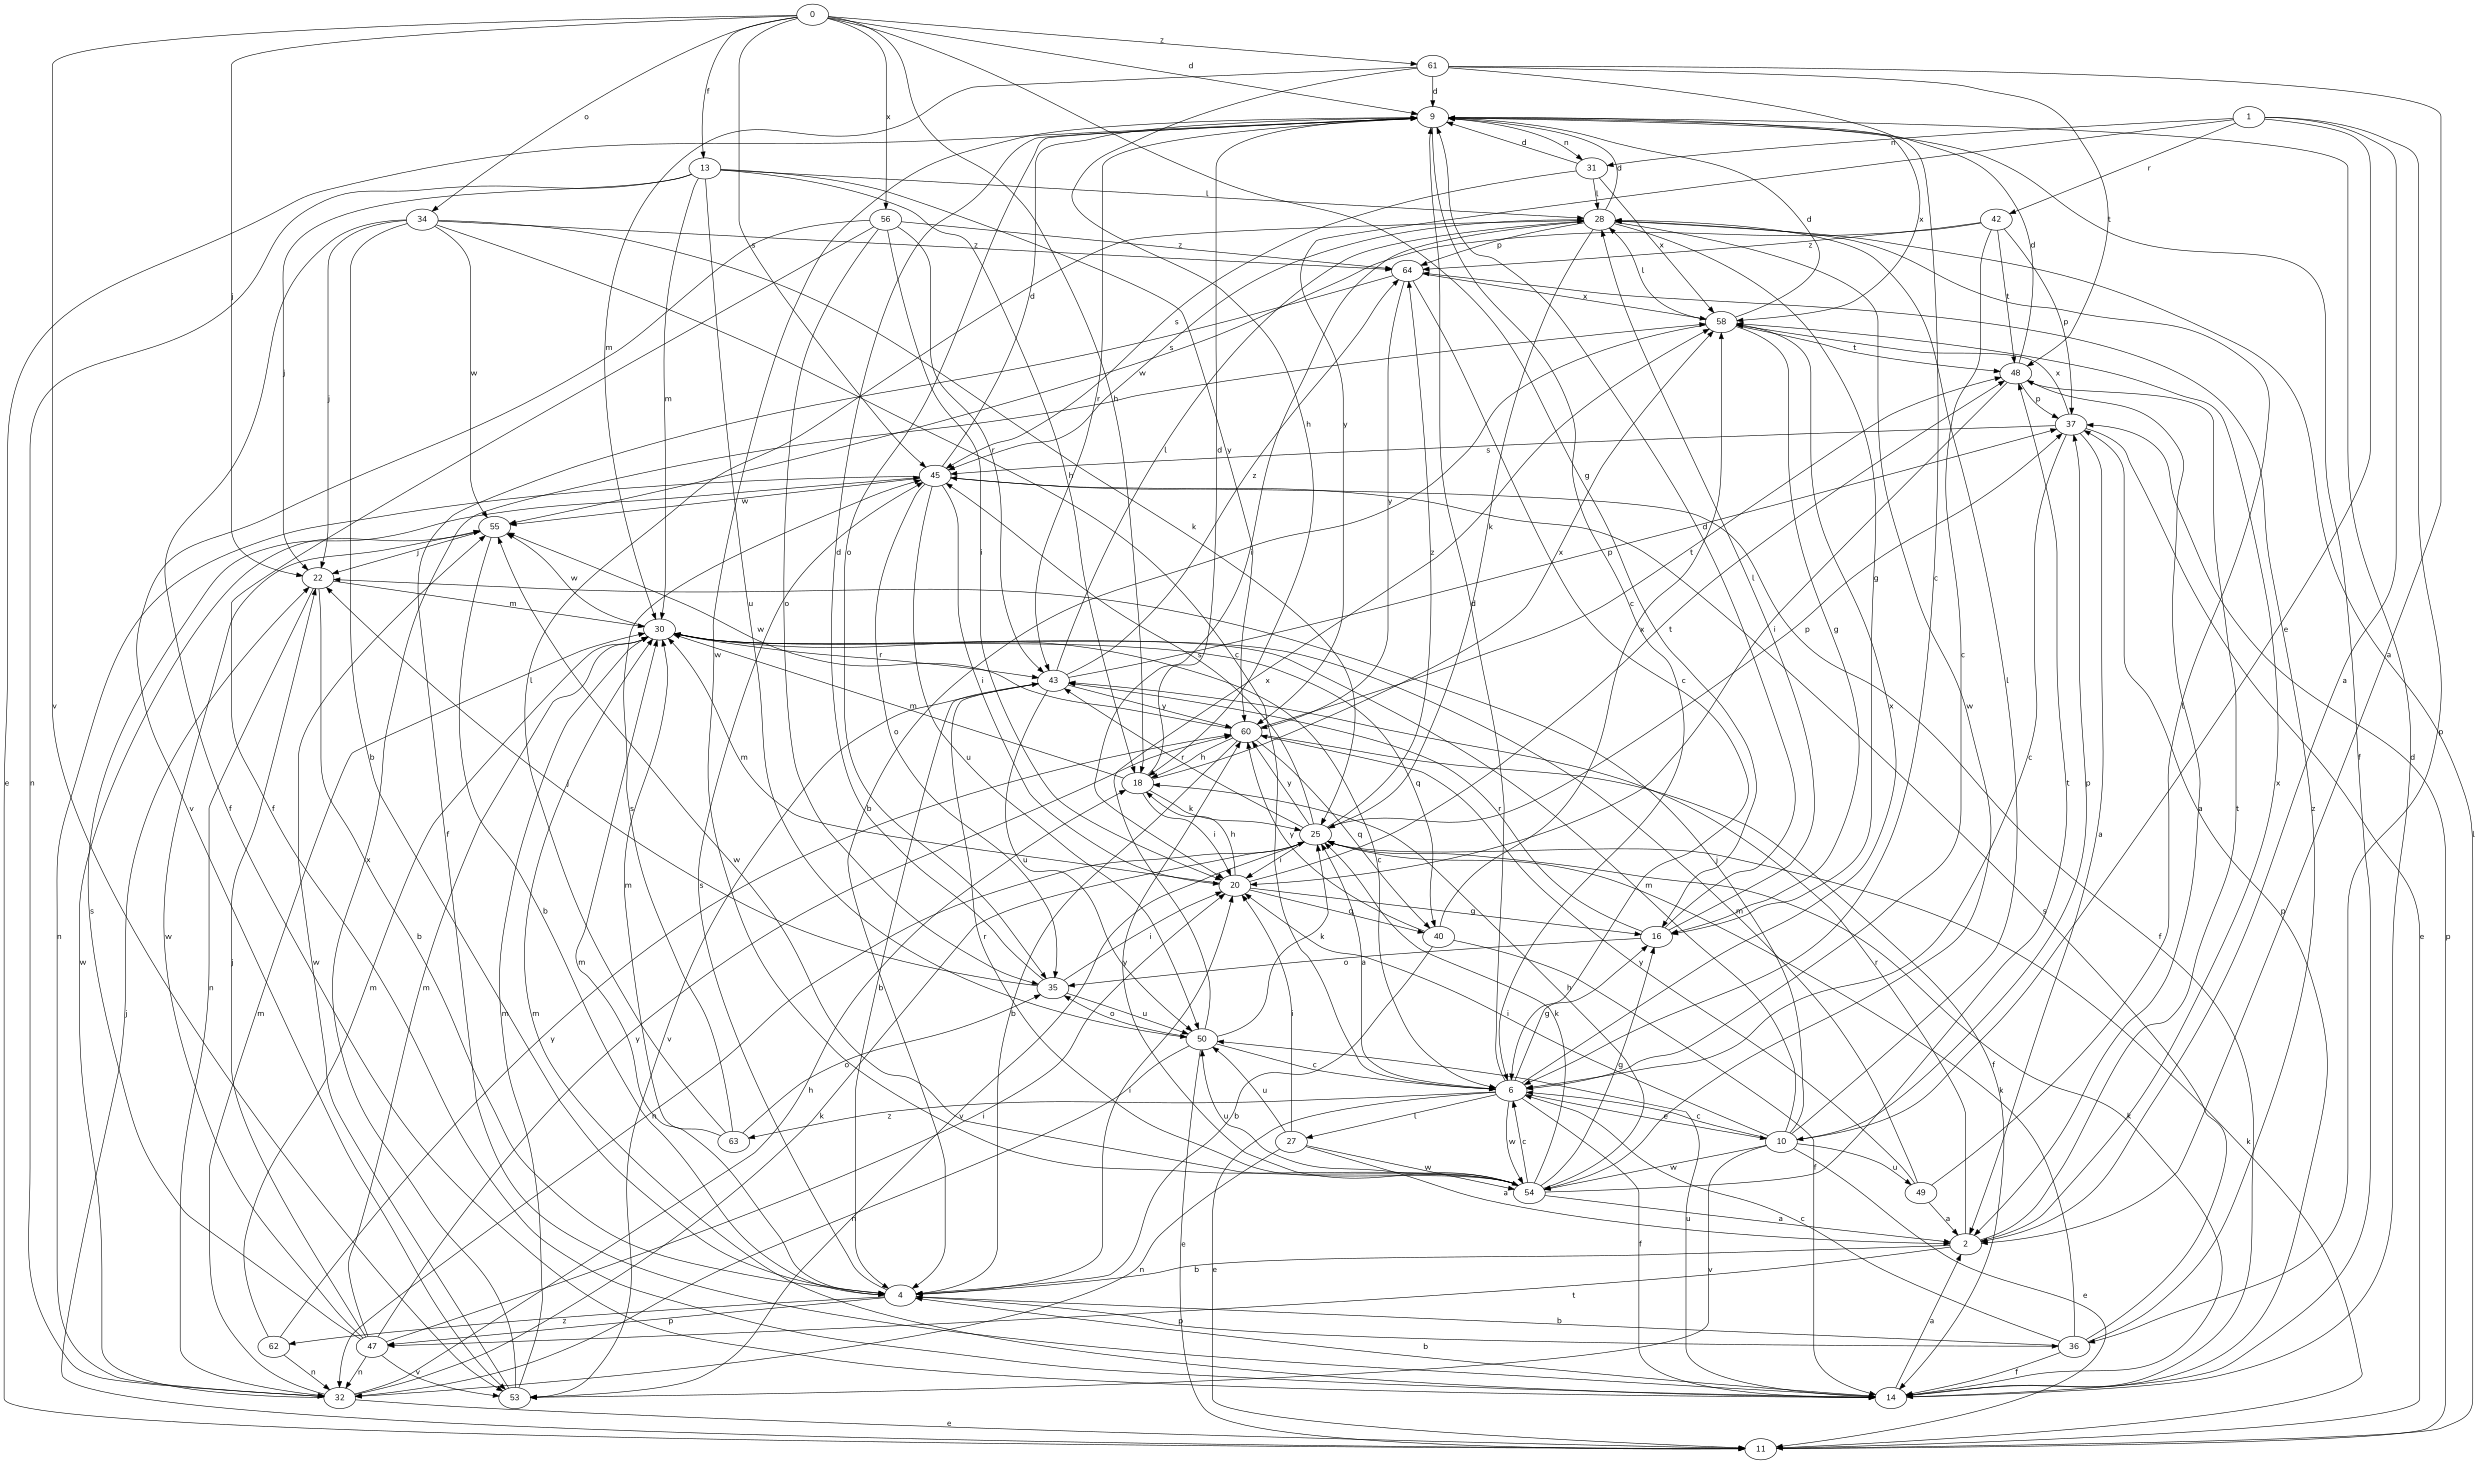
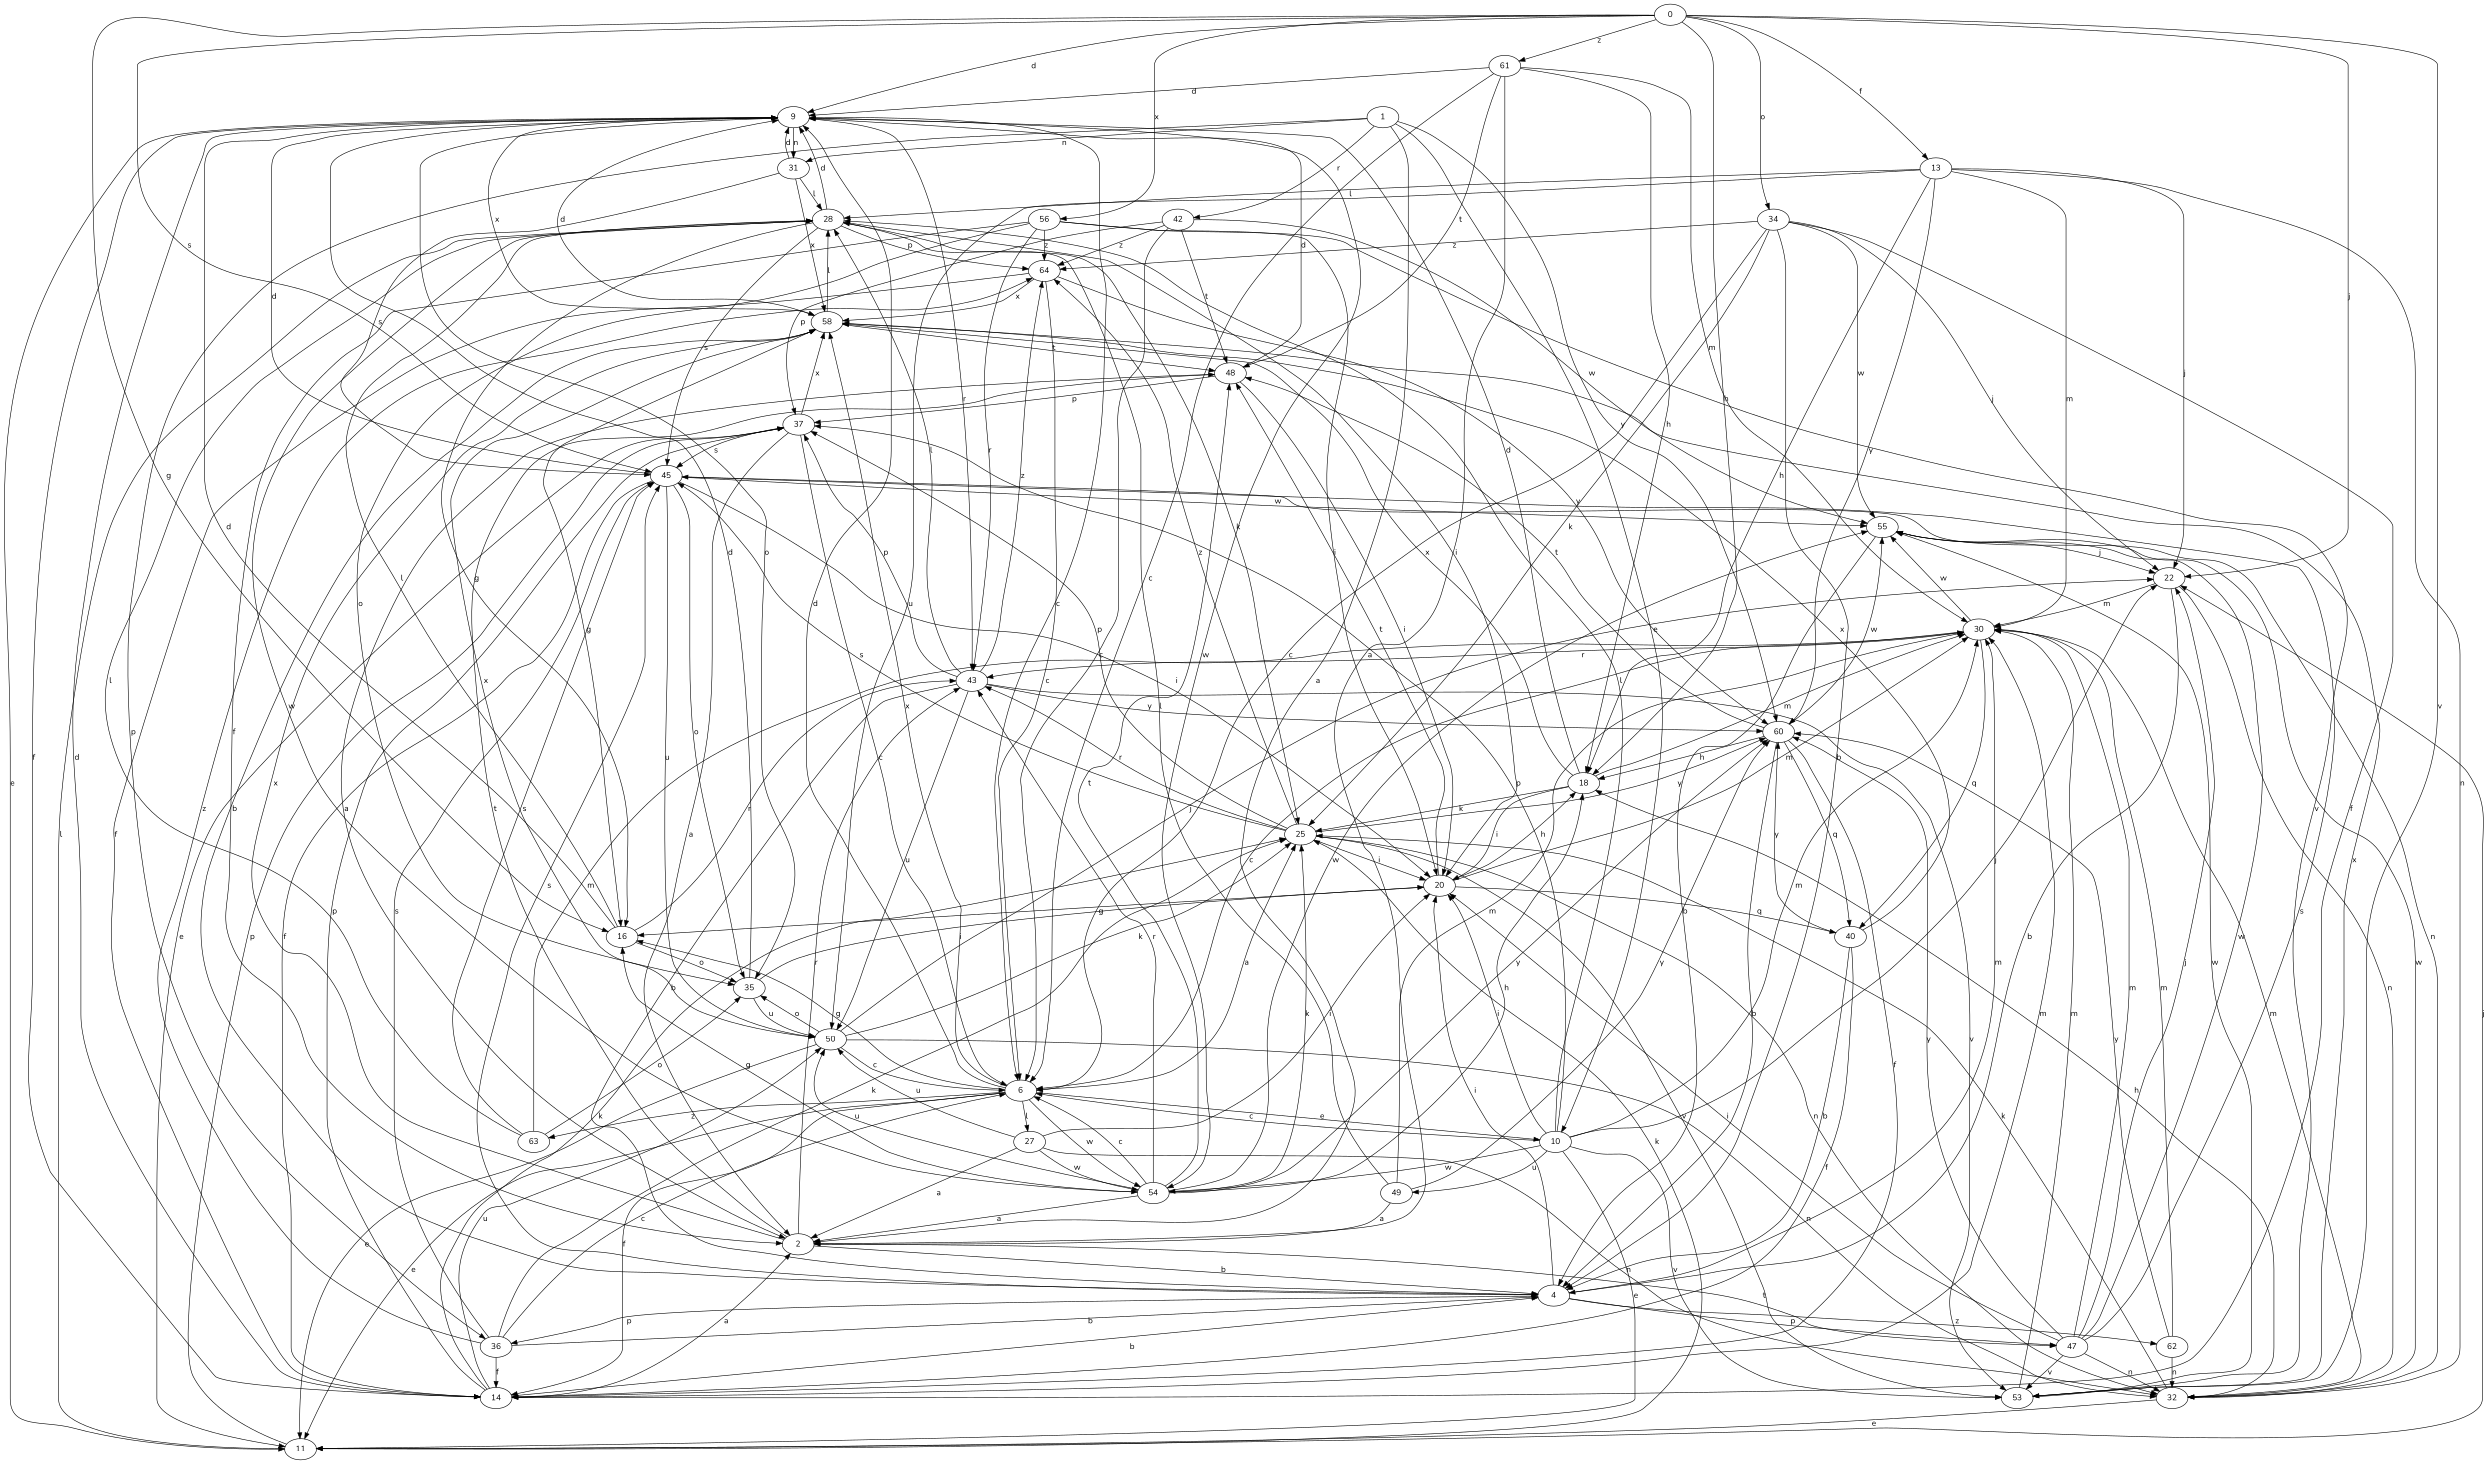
  strict digraph {
    fontname=Nunito
    node [fontname=Nunito]
    edge [fontname=Nunito]
    0
    9
    13
    16
    18
    22
    34
    45
    53
    56
    61
    31
    43
    58
    6
    11
    14
    54
    35
    60
    30
    28
    32
    50
    20
    25
    4
    64
    55
    2
    48
    1
    10
    36
    42
    47
    37
    49
    40
    62
    27
    63
    0 -> 9 [label=d]
    0 -> 13 [label=f]
    0 -> 16 [label=g]
    0 -> 18 [label=h]
    0 -> 22 [label=j]
    0 -> 34 [label=o]
    0 -> 45 [label=s]
    0 -> 53 [label=v]
    0 -> 56 [label=x]
    0 -> 61 [label=z]
    9 -> 31 [label=n]
    9 -> 43 [label=r]
    9 -> 58 [label=x]
    9 -> 6 [label=c]
    9 -> 11 [label=e]
    9 -> 14 [label=f]
    9 -> 54 [label=w]
    9 -> 35 [label=o]
    13 -> 18 [label=h]
    13 -> 22 [label=j]
    13 -> 60 [label=y]
    13 -> 30 [label=m]
    13 -> 28 [label=l]
    13 -> 32 [label=n]
    13 -> 50 [label=u]
    16 -> 9 [label=d]
    16 -> 43 [label=r]
    16 -> 35 [label=o]
    16 -> 28 [label=l]
    18 -> 9 [label=d]
    18 -> 58 [label=x]
    18 -> 30 [label=m]
    18 -> 20 [label=i]
    18 -> 25 [label=k]
    22 -> 30 [label=m]
    22 -> 32 [label=n]
    22 -> 4 [label=b]
    34 -> 22 [label=j]
    34 -> 6 [label=c]
    34 -> 14 [label=f]
    34 -> 25 [label=k]
    34 -> 4 [label=b]
    34 -> 64 [label=z]
    34 -> 55 [label=w]
    45 -> 9 [label=d]
    45 -> 14 [label=f]
    45 -> 35 [label=o]
    45 -> 32 [label=n]
    45 -> 50 [label=u]
    45 -> 20 [label=i]
    45 -> 55 [label=w]
    53 -> 58 [label=x]
    53 -> 30 [label=m]
    53 -> 55 [label=w]
    56 -> 53 [label=v]
    56 -> 43 [label=r]
-   56 -> 14 [label=f]
+   56 -> 2 [label=f]
    56 -> 35 [label=o]
    56 -> 20 [label=i]
    56 -> 64 [label=z]
    61 -> 9 [label=d]
    61 -> 18 [label=h]
    61 -> 6 [label=c]
    61 -> 30 [label=m]
    61 -> 2 [label=a]
    61 -> 48 [label=t]
    31 -> 9 [label=d]
    31 -> 45 [label=s]
    31 -> 58 [label=x]
    31 -> 28 [label=l]
    43 -> 53 [label=v]
    43 -> 60 [label=y]
    43 -> 28 [label=l]
    43 -> 50 [label=u]
    43 -> 4 [label=b]
    43 -> 64 [label=z]
    43 -> 37 [label=p]
    58 -> 9 [label=d]
    58 -> 16 [label=g]
    58 -> 28 [label=l]
    58 -> 4 [label=b]
    58 -> 48 [label=t]
    6 -> 9 [label=d]
    6 -> 16 [label=g]
    6 -> 58 [label=x]
    6 -> 11 [label=e]
    6 -> 14 [label=f]
    6 -> 54 [label=w]
    6 -> 25 [label=a]
    6 -> 10 [label=e]
    6 -> 27 [label=l]
    6 -> 63 [label=z]
    11 -> 22 [label=j]
    11 -> 28 [label=l]
    11 -> 25 [label=k]
    11 -> 37 [label=p]
    14 -> 9 [label=d]
    14 -> 30 [label=m]
    14 -> 50 [label=u]
    14 -> 25 [label=k]
    14 -> 4 [label=b]
    14 -> 2 [label=a]
    14 -> 37 [label=p]
    54 -> 16 [label=g]
    54 -> 18 [label=h]
    54 -> 43 [label=r]
    54 -> 6 [label=c]
    54 -> 60 [label=y]
    54 -> 50 [label=u]
    54 -> 25 [label=k]
    54 -> 55 [label=w]
    54 -> 2 [label=a]
    54 -> 48 [label=t]
    35 -> 9 [label=d]
    35 -> 50 [label=u]
    35 -> 20 [label=i]
    60 -> 18 [label=h]
    60 -> 14 [label=f]
    60 -> 4 [label=b]
    60 -> 55 [label=w]
    60 -> 48 [label=t]
    60 -> 40 [label=q]
    30 -> 43 [label=r]
    30 -> 6 [label=c]
    30 -> 55 [label=w]
    30 -> 40 [label=q]
    28 -> 9 [label=d]
    28 -> 16 [label=g]
    28 -> 45 [label=s]
    28 -> 54 [label=w]
    28 -> 20 [label=i]
    28 -> 25 [label=k]
    28 -> 64 [label=p]
    32 -> 18 [label=h]
    32 -> 11 [label=e]
    32 -> 30 [label=m]
    32 -> 25 [label=k]
    32 -> 55 [label=w]
-   35 -> 22 [label=j]
+   50 -> 22 [label=j]
    50 -> 58 [label=x]
    50 -> 6 [label=c]
    50 -> 11 [label=e]
    50 -> 35 [label=o]
    50 -> 32 [label=n]
    50 -> 25 [label=k]
    20 -> 16 [label=g]
    20 -> 18 [label=h]
    20 -> 30 [label=m]
    20 -> 48 [label=t]
    20 -> 40 [label=q]
    25 -> 45 [label=s]
    25 -> 53 [label=v]
    25 -> 43 [label=r]
    25 -> 60 [label=y]
    25 -> 32 [label=n]
    25 -> 20 [label=i]
    25 -> 64 [label=z]
    25 -> 37 [label=p]
    4 -> 45 [label=s]
    4 -> 30 [label=m]
    4 -> 20 [label=i]
    4 -> 36 [label=p]
    4 -> 47 [label=p]
    4 -> 62 [label=z]
    64 -> 58 [label=x]
    64 -> 6 [label=c]
    64 -> 14 [label=f]
    64 -> 60 [label=y]
    55 -> 22 [label=j]
    55 -> 4 [label=b]
    2 -> 43 [label=r]
    2 -> 58 [label=x]
    2 -> 4 [label=b]
    2 -> 48 [label=t]
    2 -> 47 [label=t]
    48 -> 9 [label=d]
    48 -> 20 [label=i]
    48 -> 2 [label=a]
    48 -> 37 [label=p]
    1 -> 31 [label=n]
    1 -> 60 [label=y]
    1 -> 2 [label=a]
    1 -> 10 [label=e]
    1 -> 36 [label=p]
    1 -> 42 [label=r]
    10 -> 22 [label=j]
    10 -> 53 [label=v]
    10 -> 6 [label=c]
    10 -> 11 [label=e]
    10 -> 54 [label=w]
    10 -> 30 [label=m]
    10 -> 28 [label=l]
    10 -> 20 [label=i]
    10 -> 37 [label=p]
    10 -> 49 [label=u]
    36 -> 45 [label=s]
    36 -> 6 [label=c]
    36 -> 14 [label=f]
    36 -> 25 [label=k]
    36 -> 4 [label=b]
    36 -> 64 [label=z]
    42 -> 6 [label=c]
    42 -> 64 [label=z]
    42 -> 55 [label=w]
    42 -> 48 [label=t]
    42 -> 37 [label=p]
    47 -> 22 [label=j]
    47 -> 45 [label=s]
    47 -> 53 [label=v]
    47 -> 60 [label=y]
    47 -> 30 [label=m]
    47 -> 32 [label=n]
    47 -> 20 [label=i]
    47 -> 55 [label=w]
    37 -> 45 [label=s]
    37 -> 58 [label=x]
    37 -> 6 [label=c]
    37 -> 11 [label=e]
    37 -> 2 [label=a]
    49 -> 60 [label=y]
    49 -> 30 [label=m]
    49 -> 28 [label=l]
    49 -> 2 [label=a]
    40 -> 58 [label=x]
    40 -> 14 [label=f]
    40 -> 60 [label=y]
    40 -> 4 [label=b]
    62 -> 60 [label=y]
    62 -> 30 [label=m]
    62 -> 32 [label=n]
    27 -> 54 [label=w]
    27 -> 32 [label=n]
    27 -> 50 [label=u]
    27 -> 20 [label=i]
    27 -> 2 [label=a]
    63 -> 45 [label=s]
    63 -> 35 [label=o]
    63 -> 30 [label=m]
    63 -> 28 [label=l]
  }
